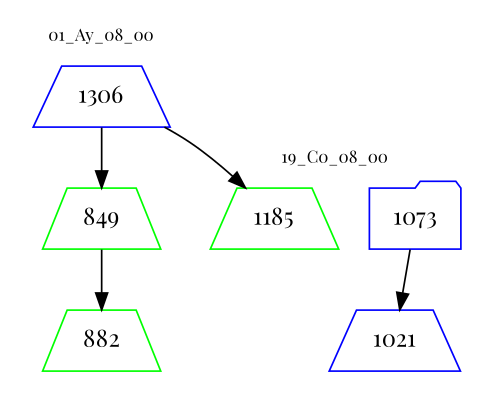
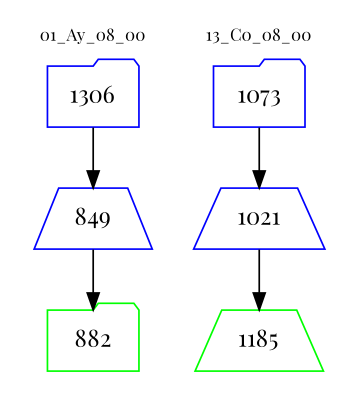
  digraph {
    fontname="Playfair Display"
    node [color=blue fontname="Playfair Display" shape=trapezium]
    edge [color=black fontname="Playfair Display"]
-   n1 [label=1306]
-   n2 [color=green label=849]
-   n3 [color=green label=882]
+   n1 [label=1306 shape=folder]
+   n2 [label=849]
+   n3 [color=green label=882 shape=folder]
    n4 [label=1073 shape=folder]
    n5 [label=1021]
    n6 [color=green label=1185]
    subgraph cluster_1 {
      color=white
      fontsize=10
      label="01_Ay_08_00"
      n1
      n2
      n3
    }
    subgraph cluster_2 {
      color=white
      fontsize=10
-     label="19_C0_08_00"
+     label="13_C0_08_00"
      n4
      n5
      n6
    }
    n1 -> n2
    n2 -> n3
    n4 -> n5
-   n1 -> n6
+   n5 -> n6
  }
